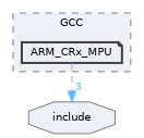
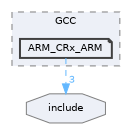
  digraph {
    compound=true
    node [fillcolor="#edf0f7" fontname=Helvetica fontsize=10]
-   n1 [color=grey25 height=0.2 label=ARM_CRx_MPU shape=note style="filled,bold" width=0.4]
+   n1 [color=grey25 height=0.2 label=ARM_CRx_ARM shape=note style="filled,bold" width=0.4]
    n2 [color=grey50 height=0.2 label=include shape=octagon style=filled width=0.4]
    subgraph cluster_1 {
      bgcolor="#edf0f7"
      fontname=Helvetica
      fontsize=10
      label=GCC
      pencolor=grey50
      style="filled,dashed"
      n1
    }
    n1 -> n2 [color=steelblue1 fontcolor=steelblue1 fontname=Helvetica fontsize=10 headlabel=3 labeldistance=1.5 labelfontname=Helvetica labelfontsize=10 style=dashed arrowhead=normal]
  }
